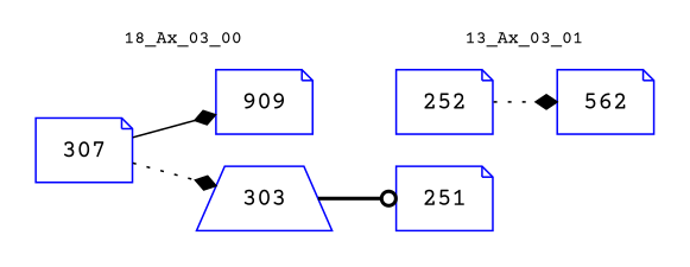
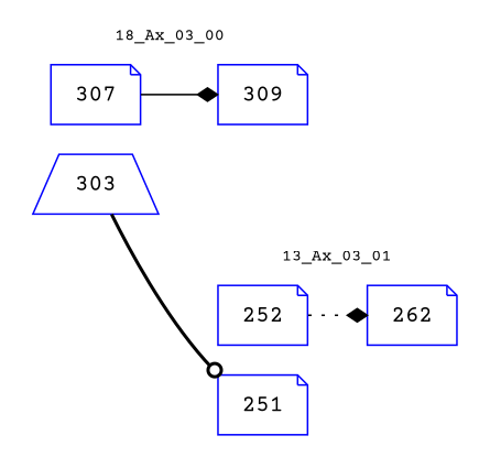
  digraph {
    fontname="Courier Prime"
    rankdir=LR
    node [color=blue fontname="Courier Prime" shape=note]
    edge [arrowhead=diamond color=black fontname="Courier Prime" style=dotted]
    n1 [label=252]
    n2 [label=251]
-   n3 [label=562]
+   n3 [label=262]
    n4 [label=307]
    n5 [label=303 shape=trapezium]
-   n6 [label=909]
+   n6 [label=309]
    subgraph cluster_1 {
      color=white
      fontsize=10
      label="13_Ax_03_01"
      n1
      n2
      n3
    }
    subgraph cluster_2 {
      color=white
      fontsize=10
      label="18_Ax_03_00"
      n4
      n5
      n6
    }
    n1 -> n3
-   n4 -> n5
    n4 -> n6 [style=solid]
    n5 -> n2 [arrowhead=odot style=bold]
  }
